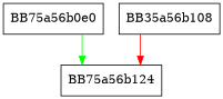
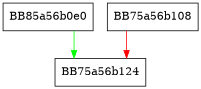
  digraph {
    splines=ortho
    node [shape=box]
-   BB75a56b0e0
+   BB75a56b0e0 [label=BB85a56b0e0]
    BB75a56b124
-   BB75a56b108 [label=BB35a56b108]
+   BB75a56b108
    BB75a56b0e0 -> BB75a56b124 [color=green]
    BB75a56b108 -> BB75a56b124 [color=red]
  }
